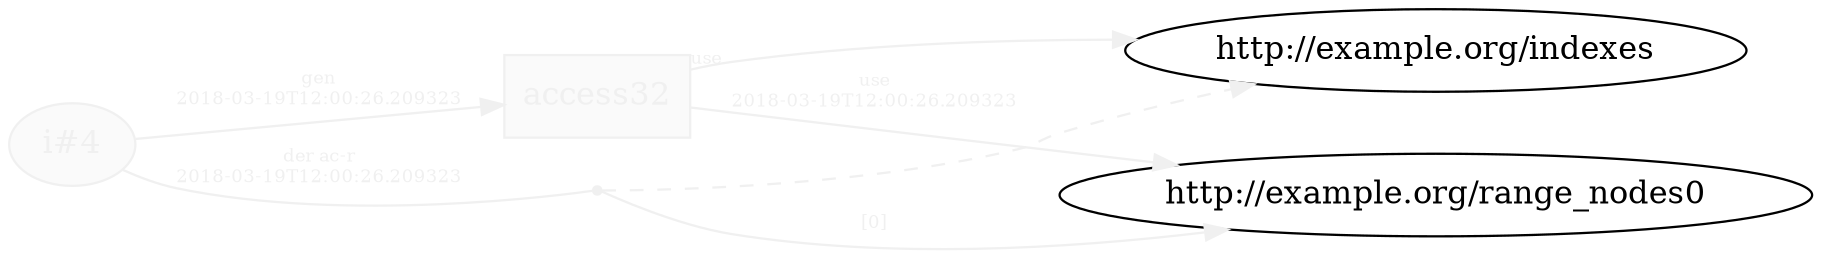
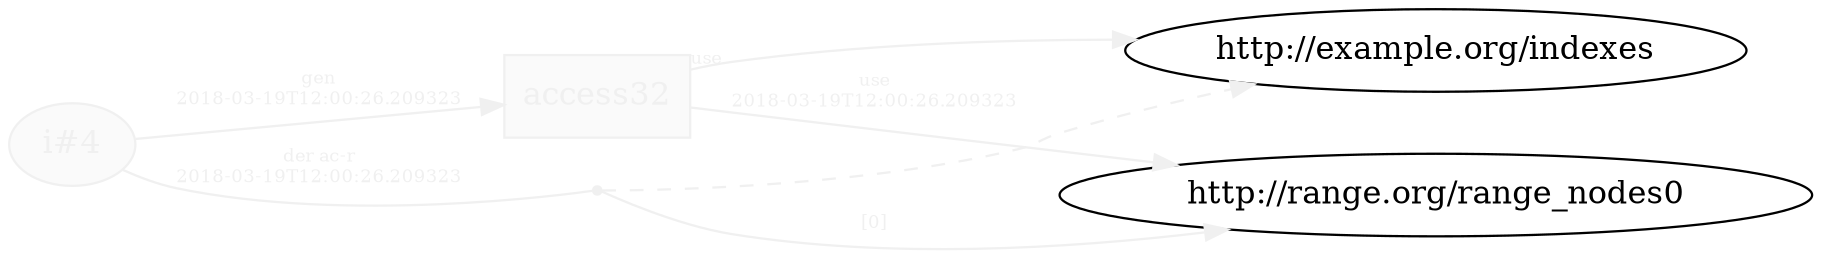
  digraph {
    rankdir=LR
    node [color="#F0F0F0" fontcolor="#F0F0F0"]
    edge [angle=60.0 color="#F0F0F0" distance=1.5 fontcolor="#F0F0F0" fontsize=8 rotation=20]
    n1 [fillcolor="#FAFAFA" label="i#4" style=filled]
    n2 [fillcolor="#FAFAFA" label=access32 shape=polygon sides=4 style=filled]
    bn0 [shape=point]
    "http://example.org/indexes" [color="" fontcolor=""]
-   "http://example.org/range_nodes0" [color="" fontcolor=""]
+   "http://example.org/range_nodes0" [label="http://range.org/range_nodes0" color="" fontcolor=""]
    n1 -> n2 [label="gen\n2018-03-19T12:00:26.209323"]
    n1 -> bn0 [arrowhead=none label="der ac-r\n2018-03-19T12:00:26.209323"]
    n2 -> "http://example.org/indexes" [labelangle=60.0 labeldistance=1.5 labelfontsize=8 taillabel=use angle="" distance="" fontsize=""]
    n2 -> "http://example.org/range_nodes0" [label="use\n2018-03-19T12:00:26.209323"]
    bn0 -> "http://example.org/indexes" [style=dashed angle="" distance="" fontsize="" rotation=""]
    bn0 -> "http://example.org/range_nodes0" [label="[0]"]
  }
